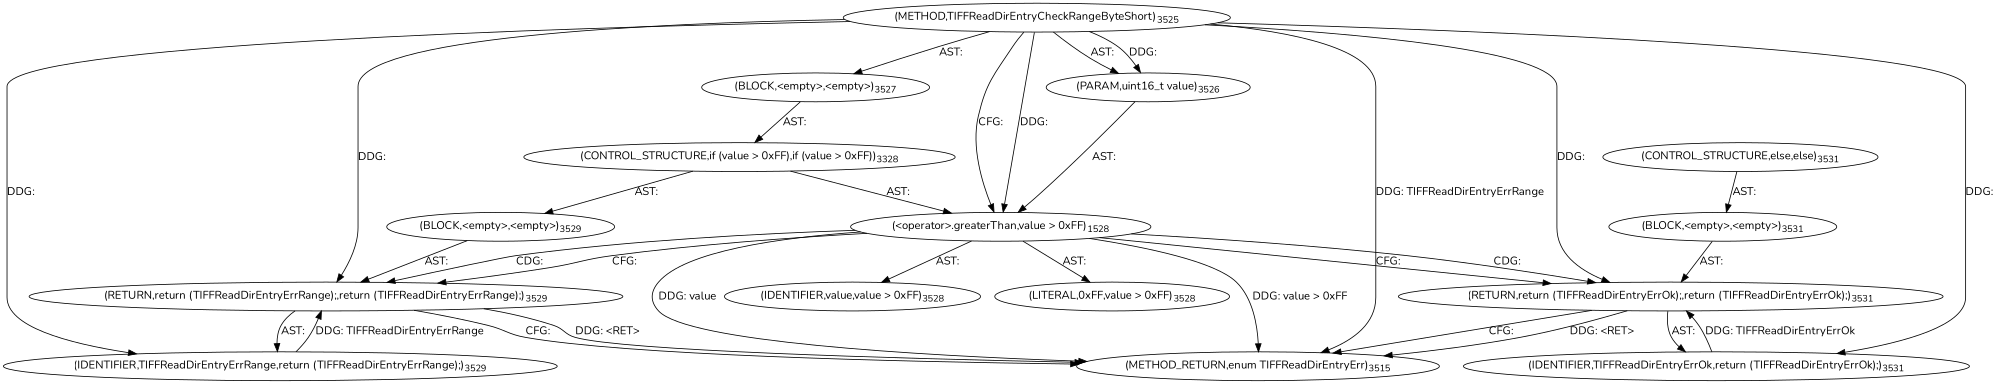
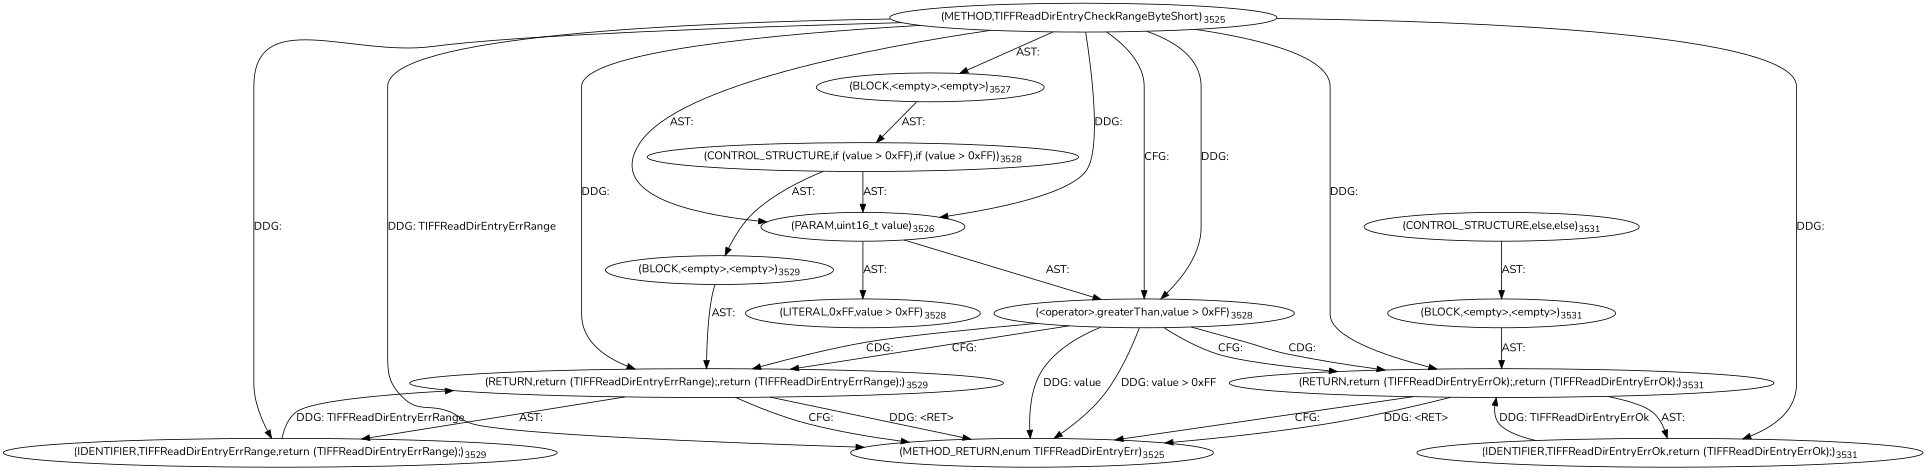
  digraph {
    fontname=Nunito
    node [fontname=Nunito]
    edge [fontname=Nunito]
    n1 [label=<(METHOD,TIFFReadDirEntryCheckRangeByteShort)<SUB>3525</SUB>>]
    n2 [label=<(PARAM,uint16_t value)<SUB>3526</SUB>>]
    n3 [label=<(BLOCK,&lt;empty&gt;,&lt;empty&gt;)<SUB>3527</SUB>>]
-   n4 [label=<(&lt;operator&gt;.greaterThan,value &gt; 0xFF)<SUB>1528</SUB>>]
+   n4 [label=<(&lt;operator&gt;.greaterThan,value &gt; 0xFF)<SUB>3528</SUB>>]
    n5 [label=<(RETURN,return (TIFFReadDirEntryErrRange);,return (TIFFReadDirEntryErrRange);)<SUB>3529</SUB>>]
    n6 [label=<(IDENTIFIER,TIFFReadDirEntryErrRange,return (TIFFReadDirEntryErrRange);)<SUB>3529</SUB>>]
    n7 [label=<(RETURN,return (TIFFReadDirEntryErrOk);,return (TIFFReadDirEntryErrOk);)<SUB>3531</SUB>>]
    n8 [label=<(IDENTIFIER,TIFFReadDirEntryErrOk,return (TIFFReadDirEntryErrOk);)<SUB>3531</SUB>>]
-   n9 [label=<(METHOD_RETURN,enum TIFFReadDirEntryErr)<SUB>3515</SUB>>]
-   n10 [label=<(CONTROL_STRUCTURE,if (value &gt; 0xFF),if (value &gt; 0xFF))<SUB>3328</SUB>>]
-   n11 [label=<(IDENTIFIER,value,value &gt; 0xFF)<SUB>3528</SUB>>]
+   n9 [label=<(METHOD_RETURN,enum TIFFReadDirEntryErr)<SUB>3525</SUB>>]
+   n10 [label=<(CONTROL_STRUCTURE,if (value &gt; 0xFF),if (value &gt; 0xFF))<SUB>3528</SUB>>]
    n12 [label=<(LITERAL,0xFF,value &gt; 0xFF)<SUB>3528</SUB>>]
    n13 [label=<(BLOCK,&lt;empty&gt;,&lt;empty&gt;)<SUB>3529</SUB>>]
    n14 [label=<(CONTROL_STRUCTURE,else,else)<SUB>3531</SUB>>]
    n15 [label=<(BLOCK,&lt;empty&gt;,&lt;empty&gt;)<SUB>3531</SUB>>]
    n1 -> n2 [label="AST: "]
    n1 -> n2 [label="DDG: "]
    n1 -> n3 [label="AST: "]
    n1 -> n4 [label="CFG: "]
    n1 -> n4 [label="DDG: "]
    n1 -> n5 [label="DDG: "]
    n1 -> n6 [label="DDG: "]
    n1 -> n7 [label="DDG: "]
    n1 -> n8 [label="DDG: "]
    n1 -> n9 [label="DDG: TIFFReadDirEntryErrRange"]
    n2 -> n4 [label="AST: "]
    n3 -> n10 [label="AST: "]
    n4 -> n5 [label="CFG: "]
    n4 -> n5 [label="CDG: "]
    n4 -> n7 [label="CFG: "]
    n4 -> n7 [label="CDG: "]
    n4 -> n9 [label="DDG: value"]
    n4 -> n9 [label="DDG: value &gt; 0xFF"]
-   n4 -> n11 [label="AST: "]
-   n4 -> n12 [label="AST: "]
+   n2 -> n12 [label="AST: "]
    n5 -> n6 [label="AST: "]
    n5 -> n9 [label="CFG: "]
    n5 -> n9 [label="DDG: &lt;RET&gt;"]
    n6 -> n5 [label="DDG: TIFFReadDirEntryErrRange"]
    n7 -> n8 [label="AST: "]
    n7 -> n9 [label="CFG: "]
    n7 -> n9 [label="DDG: &lt;RET&gt;"]
    n8 -> n7 [label="DDG: TIFFReadDirEntryErrOk"]
-   n10 -> n4 [label="AST: "]
+   n10 -> n2 [label="AST: "]
    n10 -> n13 [label="AST: "]
    n13 -> n5 [label="AST: "]
    n14 -> n15 [label="AST: "]
    n15 -> n7 [label="AST: "]
  }
